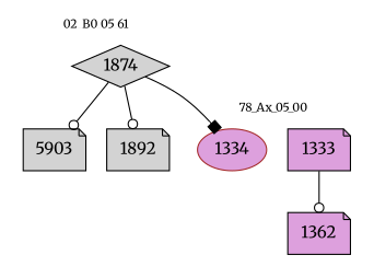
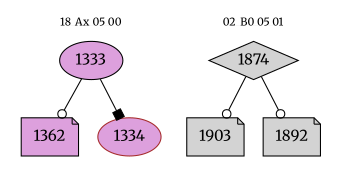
  digraph {
    fontname=Merriweather
    node [color=black fillcolor=plum fontname=Merriweather shape=note style=filled]
    edge [arrowhead=odot color=black fontname=Merriweather]
-   n1 [label=1333]
+   n1 [label=1333 shape=ellipse]
    n2 [label=1362]
    n3 [color=brown label=1334 shape=ellipse]
    n4 [fillcolor=lightgrey label=1874 shape=diamond]
-   n5 [fillcolor=lightgrey label=5903]
+   n5 [fillcolor=lightgrey label=1903]
    n6 [fillcolor=lightgrey label=1892]
    subgraph cluster_1 {
      color=white
      fontsize=10
-     label="78_Ax_05_00"
+     label="18_Ax_05_00"
      n1
      n2
      n3
    }
    subgraph cluster_2 {
      color=white
      fontsize=10
-     label="02_B0_05_61"
+     label="02_B0_05_01"
      n4
      n5
      n6
    }
    n1 -> n2
-   n4 -> n3 [arrowhead=box]
+   n1 -> n3 [arrowhead=box]
    n4 -> n5
    n4 -> n6
  }
